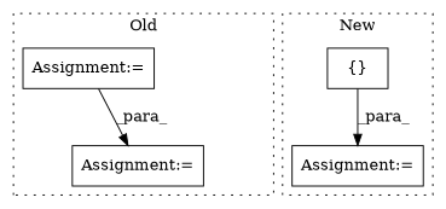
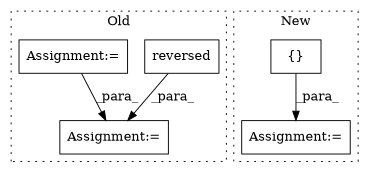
  digraph {
    node [a=7 shape=box]
+   n1 [a=32 l="9,1" label=reversed s="6309,6323"]
    n2 [l=15 label="Assignment:=" s=6452]
    n3 [l=1 label="Assignment:=" s=6401]
    n4 [a=4 l="1,1" label="{}" s="5468,5477"]
    n5 [l=2 label="Assignment:=" s=5421]
    subgraph cluster_1 {
      label=Old
      style=dotted
+     n1
      n2
      n3
    }
    subgraph cluster_2 {
      label=New
      style=dotted
      n4
      n5
    }
+   n1 -> n2 [label=_para_]
    n3 -> n2 [label=_para_]
    n4 -> n5 [label=_para_]
  }
